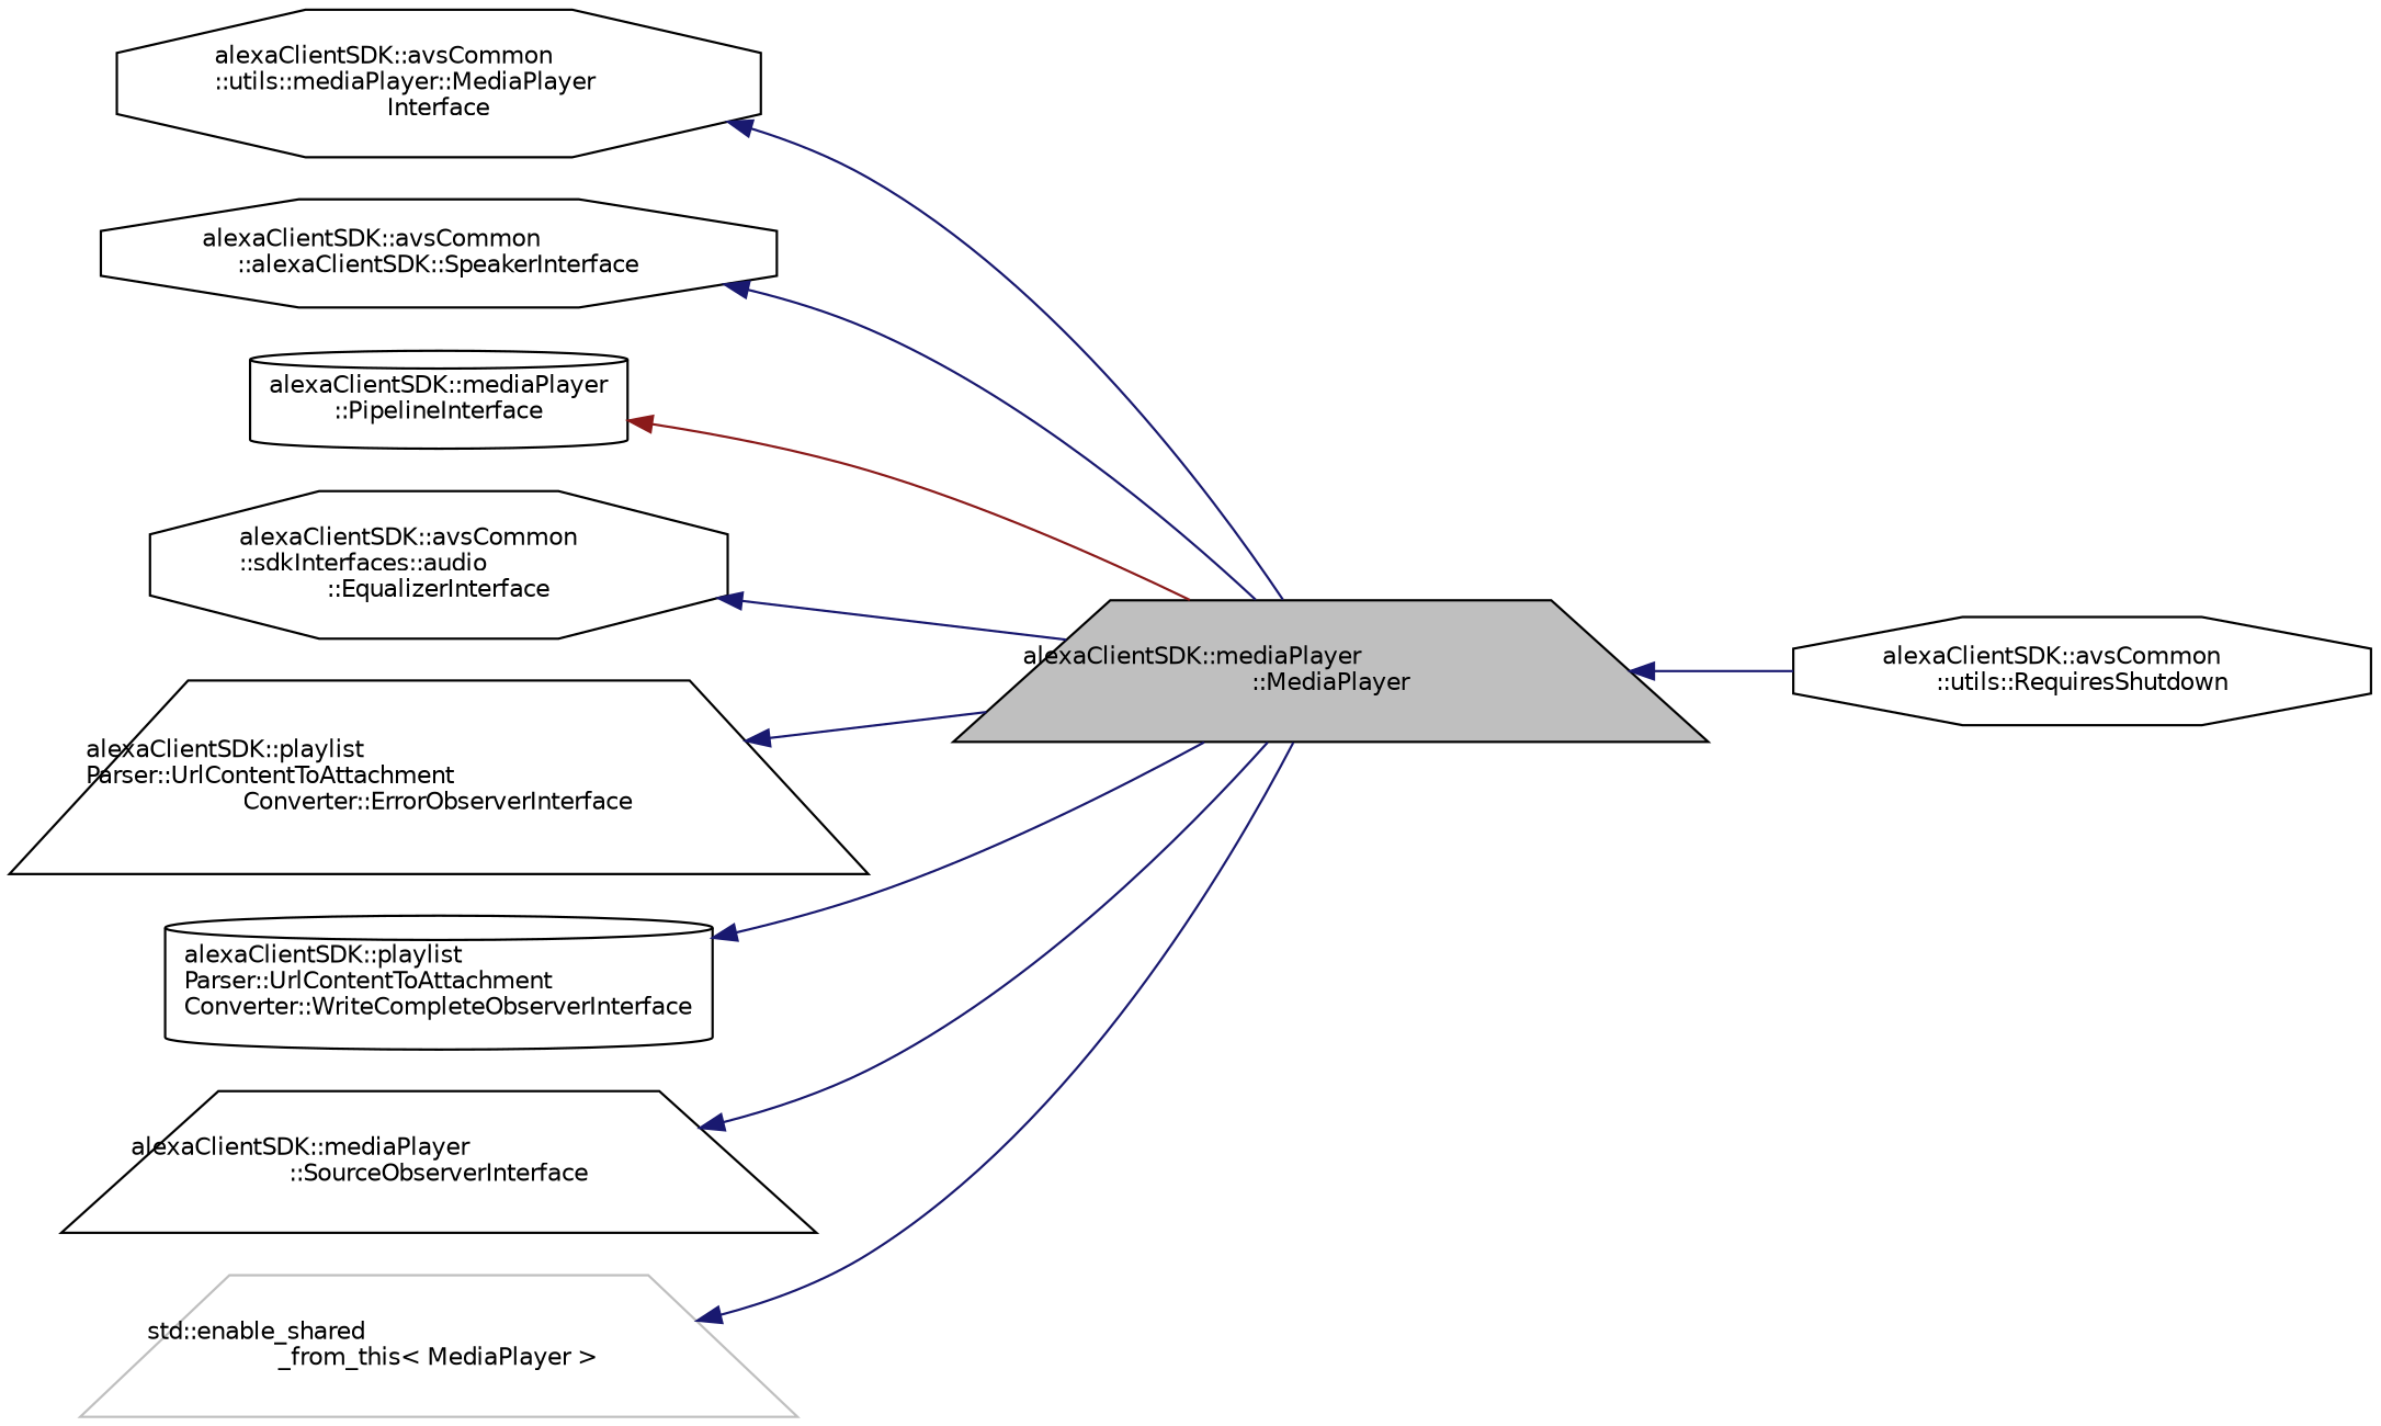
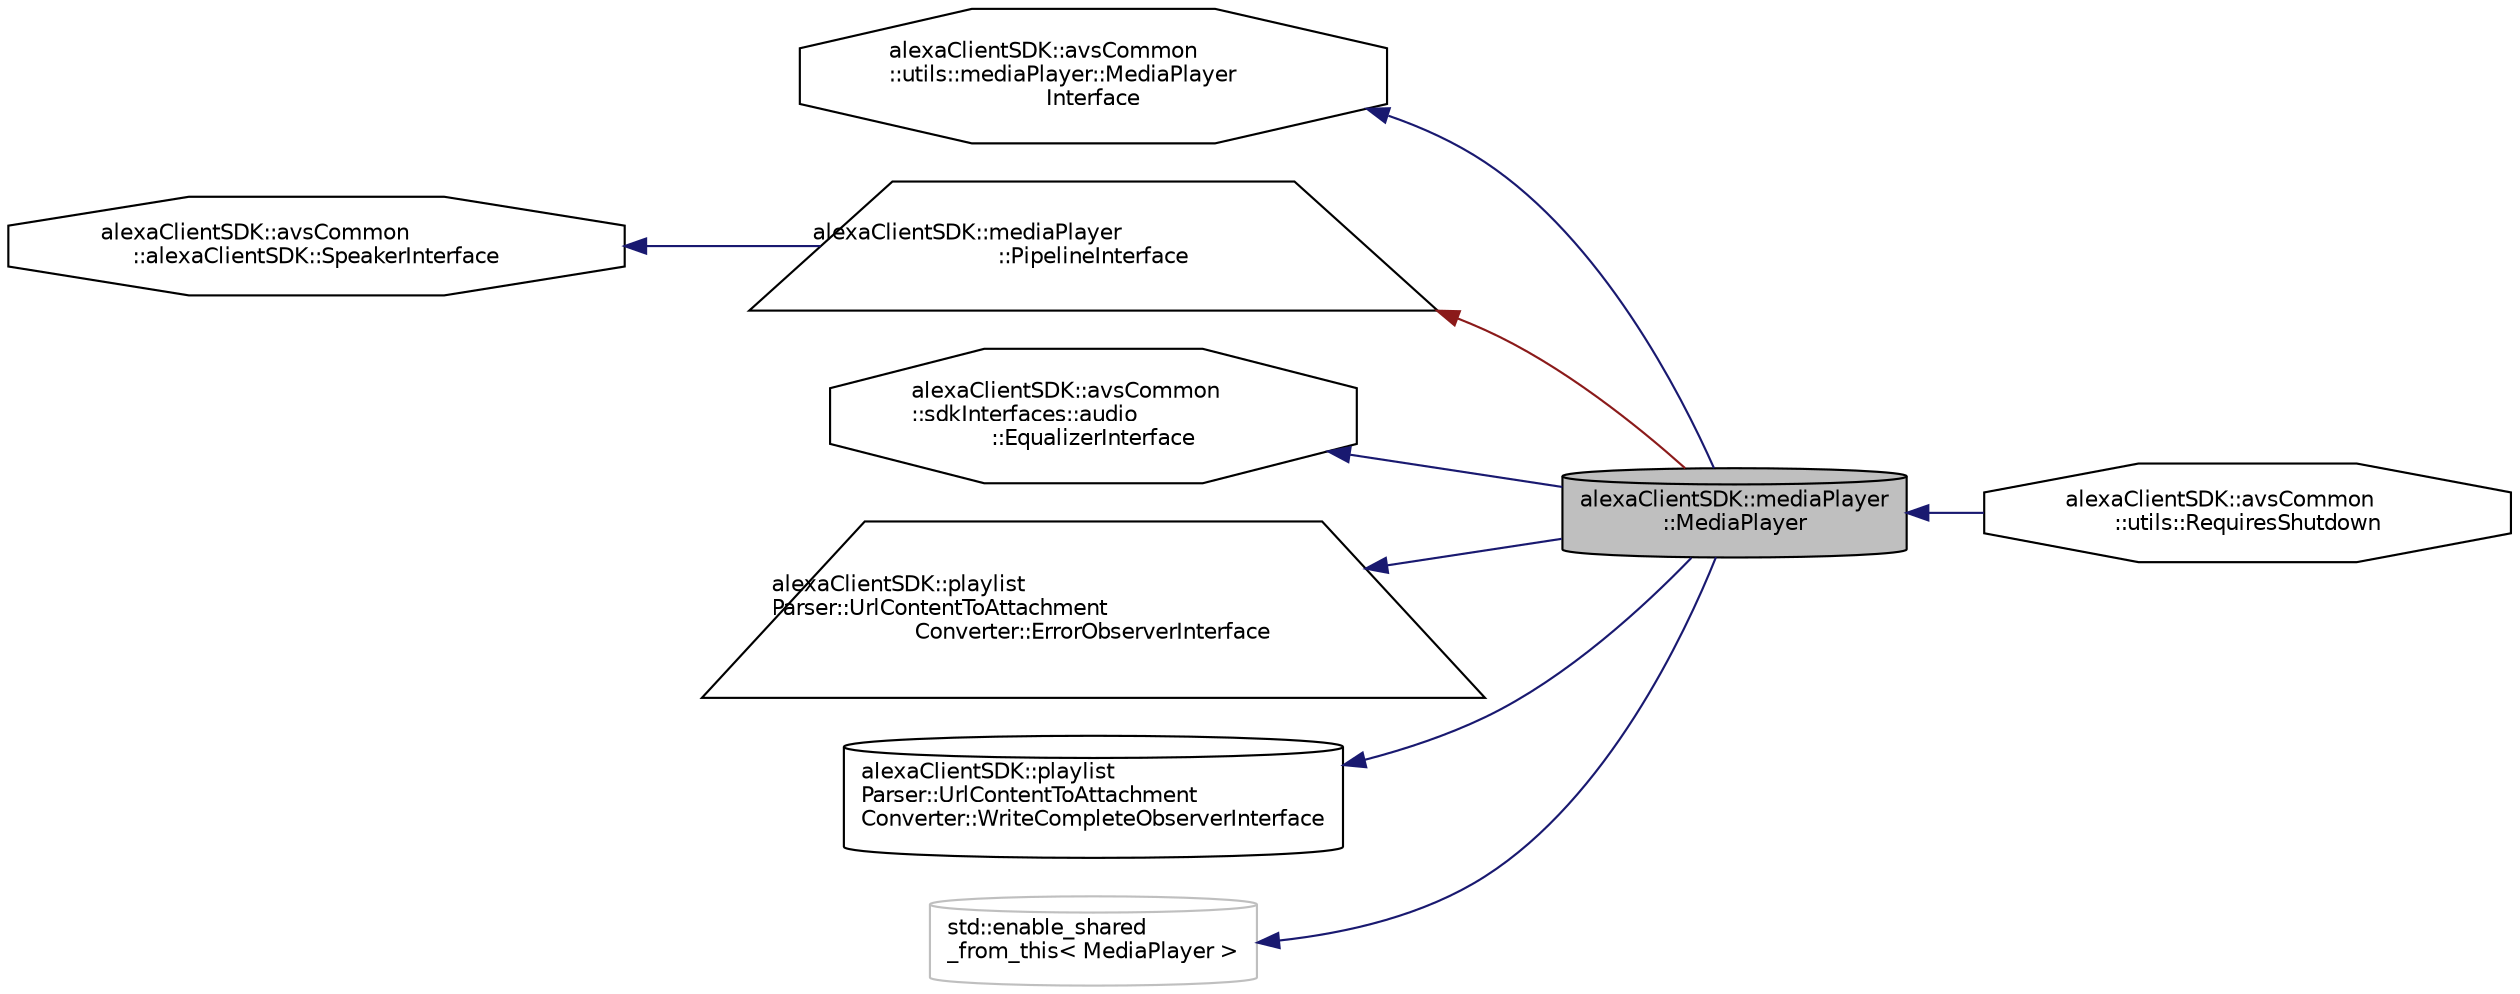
  digraph {
    rankdir=LR
    node [color=black fillcolor=white fontname=Helvetica fontsize=10 shape=cylinder style=filled]
    edge [color=midnightblue dir=back fontname=Helvetica fontsize=10 labelfontname=Helvetica labelfontsize=10 style=solid]
-   n1 [fillcolor=grey75 fontcolor=black height=0.2 label="alexaClientSDK::mediaPlayer\l::MediaPlayer" shape=trapezium width=0.4]
+   n1 [fillcolor=grey75 fontcolor=black height=0.2 label="alexaClientSDK::mediaPlayer\l::MediaPlayer" width=0.4]
    n2 [height=0.2 label="alexaClientSDK::avsCommon\l::utils::RequiresShutdown" shape=octagon width=0.4]
    n3 [height=0.2 label="alexaClientSDK::avsCommon\l::utils::mediaPlayer::MediaPlayer\lInterface" shape=octagon width=0.4]
    n4 [height=0.2 label="alexaClientSDK::avsCommon\l::alexaClientSDK::SpeakerInterface" shape=octagon width=0.4]
-   n5 [height=0.2 label="alexaClientSDK::mediaPlayer\l::PipelineInterface" width=0.4]
+   n5 [height=0.2 label="alexaClientSDK::mediaPlayer\l::PipelineInterface" shape=trapezium width=0.4]
    n6 [height=0.2 label="alexaClientSDK::avsCommon\l::sdkInterfaces::audio\l::EqualizerInterface" shape=octagon width=0.4]
    n7 [height=0.2 label="alexaClientSDK::playlist\lParser::UrlContentToAttachment\lConverter::ErrorObserverInterface" shape=trapezium width=0.4]
    n8 [height=0.2 label="alexaClientSDK::playlist\lParser::UrlContentToAttachment\lConverter::WriteCompleteObserverInterface" width=0.4]
-   n9 [height=0.2 label="alexaClientSDK::mediaPlayer\l::SourceObserverInterface" shape=trapezium width=0.4]
-   n10 [color=grey75 height=0.2 label="std::enable_shared\l_from_this\< MediaPlayer \>" shape=trapezium width=0.4]
+   n10 [color=grey75 height=0.2 label="std::enable_shared\l_from_this\< MediaPlayer \>" width=0.4]
    n1 -> n2
    n3 -> n1
-   n4 -> n1
+   n4 -> n5
    n5 -> n1 [color=firebrick4]
    n6 -> n1
    n7 -> n1
    n8 -> n1
-   n9 -> n1
    n10 -> n1
  }
